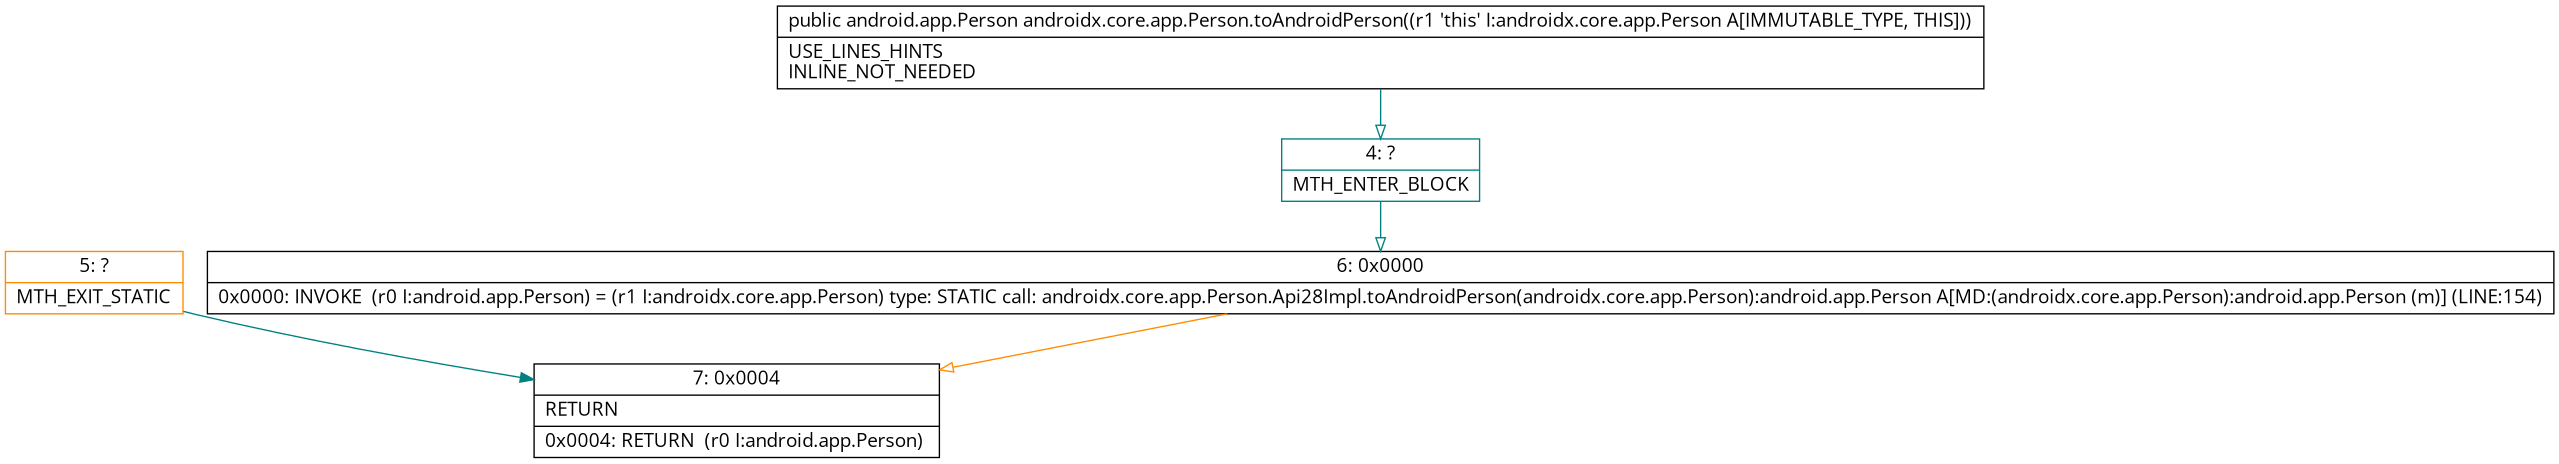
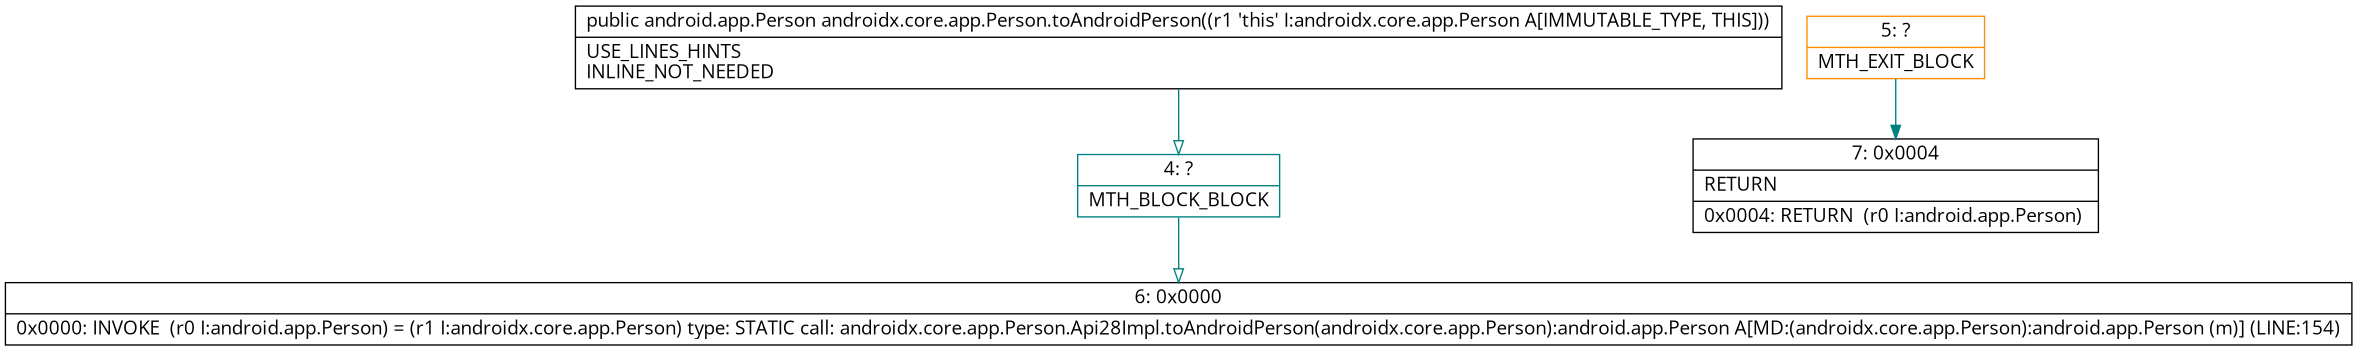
  digraph {
    fontname="Open Sans"
    node [color=black fontname="Open Sans" shape=record]
    edge [arrowhead=onormal color=teal fontname="Open Sans"]
-   n1 [color=teal label="{4\:\ ?|MTH_ENTER_BLOCK\l}"]
+   n1 [color=teal label="{4\:\ ?|MTH_BLOCK_BLOCK\l}"]
    n2 [label="{6\:\ 0x0000|0x0000: INVOKE  (r0 I:android.app.Person) = (r1 I:androidx.core.app.Person) type: STATIC call: androidx.core.app.Person.Api28Impl.toAndroidPerson(androidx.core.app.Person):android.app.Person A[MD:(androidx.core.app.Person):android.app.Person (m)] (LINE:154)\l}"]
    n3 [label="{7\:\ 0x0004|RETURN\l|0x0004: RETURN  (r0 I:android.app.Person) \l}"]
-   n4 [color=darkorange label="{5\:\ ?|MTH_EXIT_STATIC\l}"]
+   n4 [color=darkorange label="{5\:\ ?|MTH_EXIT_BLOCK\l}"]
    n5 [label="{public android.app.Person androidx.core.app.Person.toAndroidPerson((r1 'this' I:androidx.core.app.Person A[IMMUTABLE_TYPE, THIS]))  | USE_LINES_HINTS\lINLINE_NOT_NEEDED\l}"]
    n1 -> n2
-   n2 -> n3 [color=darkorange]
    n4 -> n3 [arrowhead=normal]
    n5 -> n1
  }
